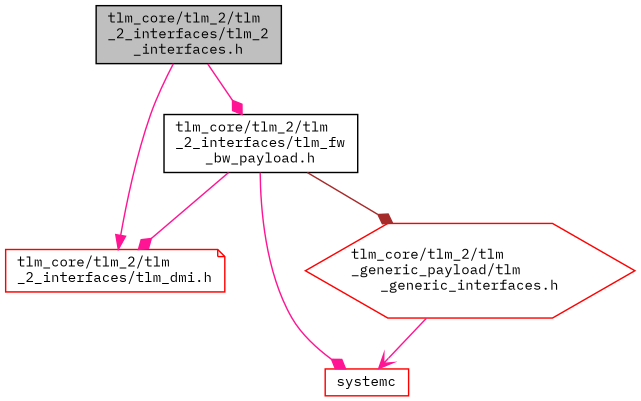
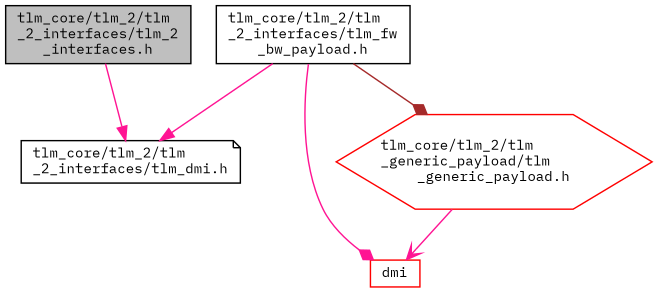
  digraph {
    fontname="IBM Plex Mono"
    node [color=black fillcolor=white fontname="IBM Plex Mono" fontsize=10 shape=box style=filled]
    edge [arrowhead=diamond color=deeppink fontname="IBM Plex Mono" fontsize=10 labelfontname=FreeSans labelfontsize=10 style=solid]
    n1 [fillcolor=grey75 fontcolor=black height=0.2 label="tlm_core/tlm_2/tlm\l_2_interfaces/tlm_2\l_interfaces.h" width=0.4]
-   n2 [color=red height=0.2 label="tlm_core/tlm_2/tlm\l_2_interfaces/tlm_dmi.h" shape=note width=0.4]
+   n2 [height=0.2 label="tlm_core/tlm_2/tlm\l_2_interfaces/tlm_dmi.h" shape=note width=0.4]
    n3 [height=0.2 label="tlm_core/tlm_2/tlm\l_2_interfaces/tlm_fw\l_bw_payload.h" width=0.4]
-   n4 [color=red height=0.2 label=systemc width=0.4]
-   n5 [color=red height=0.2 label="tlm_core/tlm_2/tlm\l_generic_payload/tlm\l_generic_interfaces.h" shape=hexagon width=0.4]
+   n4 [color=red height=0.2 label=dmi width=0.4]
+   n5 [color=red height=0.2 label="tlm_core/tlm_2/tlm\l_generic_payload/tlm\l_generic_payload.h" shape=hexagon width=0.4]
    n1 -> n2 [arrowhead=normal]
-   n1 -> n3
-   n3 -> n2
+   n3 -> n2 [arrowhead=normal]
    n3 -> n4
    n3 -> n5 [color=brown]
    n5 -> n4 [arrowhead=vee]
  }
